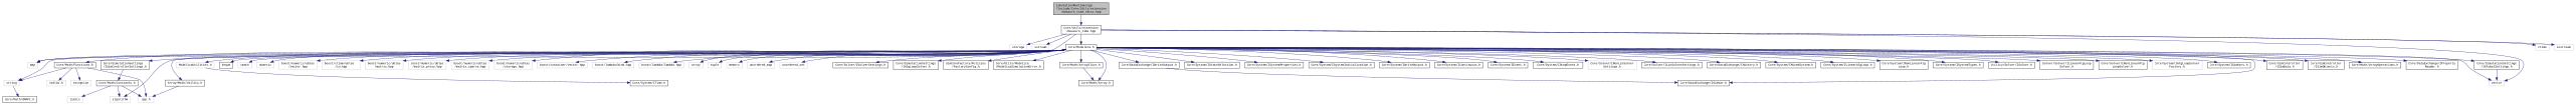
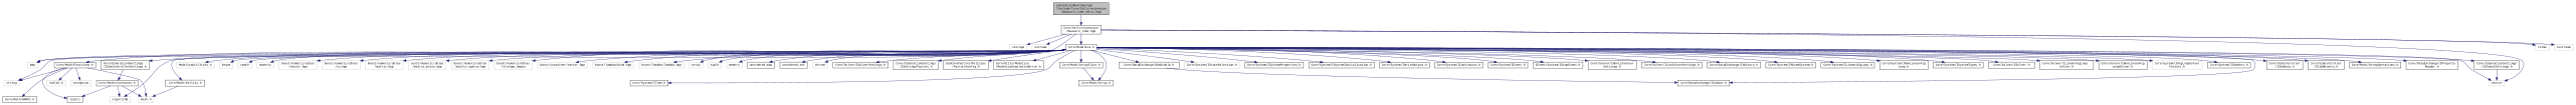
  digraph {
    fontname="Liberation Mono"
    node [color=black fillcolor=white fontname="Liberation Mono" fontsize=10 shape=record style=filled]
    edge [color=midnightblue fontname="Liberation Mono" fontsize=10 labelfontname=Helvetica labelfontsize=10 style=solid]
    n1 [fillcolor=grey75 fontcolor=black height=0.2 label="SimulationRuntime/cpp\l/Include/Core/Utils/extension\l/measure_time_rdtsc.hpp" width=0.4]
    n2 [height=0.2 label="Core/Utils/extension\l/measure_time.hpp" width=0.4]
    n3 [color=grey75 height=0.2 label=storage width=0.4]
    n4 [color=grey75 height=0.2 label=sstream width=0.4]
    n5 [color=grey75 height=0.2 label=vector width=0.4]
    n6 [color=grey75 height=0.2 label=map width=0.4]
    n7 [color=grey75 height=0.2 label=ctime width=0.4]
    n8 [color=grey75 height=0.2 label=iostream width=0.4]
    n9 [height=0.2 label="Core/Modelica.h" width=0.4]
    n10 [color=grey75 height=0.2 label=string width=0.4]
    n11 [color=grey75 height=0.2 label=algorithm width=0.4]
-   n12 [height=0.2 label=deque width=0.4]
+   n12 [color=grey75 height=0.2 label=deque width=0.4]
    n13 [color=grey75 height=0.2 label=cmath width=0.4]
    n14 [color=grey75 height=0.2 label=numeric width=0.4]
    n15 [color=grey75 height=0.2 label="boost/numeric/ublas\l/vector.hpp" width=0.4]
-   n16 [color=grey75 height=0.2 label="boost/ctime/ublas\l/io.hpp" width=0.4]
+   n16 [color=grey75 height=0.2 label="boost/numeric/ublas\l/io.hpp" width=0.4]
    n17 [color=grey75 height=0.2 label="boost/numeric/ublas\l/matrix.hpp" width=0.4]
    n18 [color=grey75 height=0.2 label="boost/numeric/ublas\l/matrix_proxy.hpp" width=0.4]
    n19 [color=grey75 height=0.2 label="boost/numeric/ublas\l/matrix_sparse.hpp" width=0.4]
-   n20 [color=grey75 height=0.2 label="boost/numeric/ublas\l/storage.hpp" width=0.4]
+   n20 [color=grey75 height=0.2 label="boost/numeric/ublas\l/storage.deque" width=0.4]
    n21 [color=grey75 height=0.2 label="boost/container/vector.hpp" width=0.4]
    n22 [color=grey75 height=0.2 label="boost/lambda/bind.hpp" width=0.4]
    n23 [color=grey75 height=0.2 label="boost/lambda/lambda.hpp" width=0.4]
    n24 [color=grey75 height=0.2 label=array width=0.4]
    n25 [color=grey75 height=0.2 label=tuple width=0.4]
    n26 [color=grey75 height=0.2 label=memory width=0.4]
-   n27 [color=grey75 height=0.2 label=unordered_map width=0.4]
-   n28 [color=grey75 height=0.2 label=unordered_set width=0.4]
+   n27 [height=0.2 label=unordered_map width=0.4]
+   n28 [height=0.2 label=unordered_set width=0.4]
+   n29 [color=grey75 height=0.2 label=chrono width=0.4]
    n30 [height=0.2 label="Core/SimulationSettings\l/IGlobalSettings.h" width=0.4]
    n31 [height=0.2 label="Core/Solver/ISolverSettings.h" width=0.4]
-   n32 [height=0.2 label="Core/SimulationSettings\l/IAlgLoopSolver.h" width=0.4]
+   n32 [height=0.2 label="Core/SimulationSettings\l/ISettingsFactory.h" width=0.4]
    n33 [height=0.2 label="SimCoreFactory/Policies\l/FactoryConfig.h" width=0.4]
    n34 [height=0.2 label="Core/Utils/Modelica\l/ModelicaSimulationError.h" width=0.4]
    n35 [color=grey75 height=0.2 label="ModelicaUtilities.h" width=0.4]
    n36 [height=0.2 label="Core/Math/Array.h" width=0.4]
-   n37 [height=0.2 label="Core/System/IStateSelection.h" width=0.4]
+   n37 [color=grey75 height=0.2 label="Core/System/IStateSelection.h" width=0.4]
    n38 [height=0.2 label="Core/System/ISystemProperties.h" width=0.4]
    n39 [height=0.2 label="Core/System/ISystemInitialization.h" width=0.4]
    n40 [height=0.2 label="Core/System/IWriteOutput.h" width=0.4]
    n41 [height=0.2 label="Core/System/IContinuous.h" width=0.4]
    n42 [height=0.2 label="Core/System/ITime.h" width=0.4]
    n43 [height=0.2 label="Core/System/IEvent.h" width=0.4]
-   n44 [height=0.2 label="Core/System/IStepEvent.h" width=0.4]
-   n45 [color=grey75 height=0.2 label="Core/Solver/INonLinSolver\lSettings.h" width=0.4]
+   n44 [height=0.2 label="IEvent/System/IStepEvent.h" width=0.4]
+   n45 [height=0.2 label="Core/Solver/INonLinSolver\lSettings.h" width=0.4]
    n46 [height=0.2 label="Core/Solver/ILinSolverSettings.h" width=0.4]
    n47 [height=0.2 label="Core/DataExchange/IHistory.h" width=0.4]
    n48 [height=0.2 label="Core/System/IMixedSystem.h" width=0.4]
    n49 [height=0.2 label="Core/System/ILinearAlgLoop.h" width=0.4]
    n50 [height=0.2 label="Core/System/INonLinearAlg\lLoop.h" width=0.4]
    n51 [height=0.2 label="Core/System/ISystemTypes.h" width=0.4]
-   n52 [height=0.2 label="Utility/Solver/ISolver.h" width=0.4]
-   n53 [height=0.2 label="Solver/Solver/ILinearAlgLoop\lSolver.h" width=0.4]
+   n52 [height=0.2 label="Core/Solver/ISolver.h" width=0.4]
+   n53 [height=0.2 label="Core/Solver/ILinearAlgLoop\lSolver.h" width=0.4]
    n54 [height=0.2 label="Core/Solver/INonLinearAlg\lLoopSolver.h" width=0.4]
    n55 [color=grey75 height=0.2 label="Core/System/IAlgLoopSolver\lFactory.h" width=0.4]
    n56 [height=0.2 label="Core/System/ISimVars.h" width=0.4]
    n57 [height=0.2 label="Core/DataExchange/ISimVar.h" width=0.4]
    n58 [height=0.2 label="Core/SimController\l/ISimData.h" width=0.4]
    n59 [height=0.2 label="Core/SimController\l/ISimObjects.h" width=0.4]
    n60 [height=0.2 label="Core/SimulationSettings\l/ISimControllerSettings.h" width=0.4]
    n61 [height=0.2 label="Core/Math/Functions.h" width=0.4]
    n62 [height=0.2 label="Core/Math/ArrayOperations.h" width=0.4]
    n63 [height=0.2 label="Core/Math/ArraySlice.h" width=0.4]
-   n64 [height=0.2 label="Array/Math/Utility.h" width=0.4]
+   n64 [height=0.2 label="Core/Math/Utility.h" width=0.4]
    n65 [height=0.2 label="Core/DataExchange/IProperty\lReader.h" width=0.4]
-   n66 [height=0.2 label="Core/DataExchange/IWriteOutput.h" width=0.4]
+   n66 [height=0.2 label="Core/DataExchange/SimDouble.h" width=0.4]
    n67 [height=0.2 label="Core/Math/Constants.h" width=0.4]
-   n68 [color=grey75 height=0.2 label=limits width=0.4]
-   n69 [color=grey75 height=0.2 label="cpp.h" width=0.4]
+   n68 [height=0.2 label=limits width=0.4]
+   n69 [color=grey75 height=0.2 label="math.h" width=0.4]
    n70 [color=grey75 height=0.2 label="stdlib.h" width=0.4]
    n71 [color=grey75 height=0.2 label=exception width=0.4]
    n72 [height=0.2 label="Core/Math/OMAPI.h" width=0.4]
    n1 -> n2
    n2 -> n3
    n2 -> n4
    n2 -> n5
    n2 -> n6
    n2 -> n7
    n2 -> n8
    n2 -> n9
    n9 -> n5
    n9 -> n6
    n9 -> n10
    n9 -> n11
    n9 -> n12
    n9 -> n13
    n9 -> n14
    n9 -> n15
    n9 -> n16
    n9 -> n17
    n9 -> n18
    n9 -> n19
    n9 -> n20
    n9 -> n21
    n9 -> n22
    n9 -> n23
    n9 -> n24
    n9 -> n25
    n9 -> n26
    n9 -> n27
    n9 -> n28
+   n9 -> n29
    n9 -> n30
    n9 -> n31
    n9 -> n32
    n9 -> n33
    n9 -> n34
    n9 -> n35
    n9 -> n36
    n9 -> n37
    n9 -> n38
    n9 -> n39
    n9 -> n40
    n9 -> n41
-   n35 -> n42
+   n9 -> n42
    n9 -> n43
    n9 -> n44
    n9 -> n45
    n9 -> n46
    n9 -> n47
    n9 -> n48
    n9 -> n49
    n9 -> n50
    n9 -> n51
    n9 -> n52
    n9 -> n53
    n9 -> n54
    n9 -> n55
    n9 -> n56
    n9 -> n57
    n9 -> n58
    n9 -> n59
    n9 -> n60
    n9 -> n61
    n9 -> n62
    n9 -> n63
    n9 -> n64
    n9 -> n65
    n9 -> n66
    n30 -> n5
    n60 -> n67
    n61 -> n10
+   n61 -> n68
    n61 -> n69
    n61 -> n70
    n61 -> n71
-   n10 -> n72
+   n61 -> n72
    n63 -> n36
    n64 -> n69
    n66 -> n57
    n67 -> n11
    n67 -> n68
    n67 -> n69
  }
